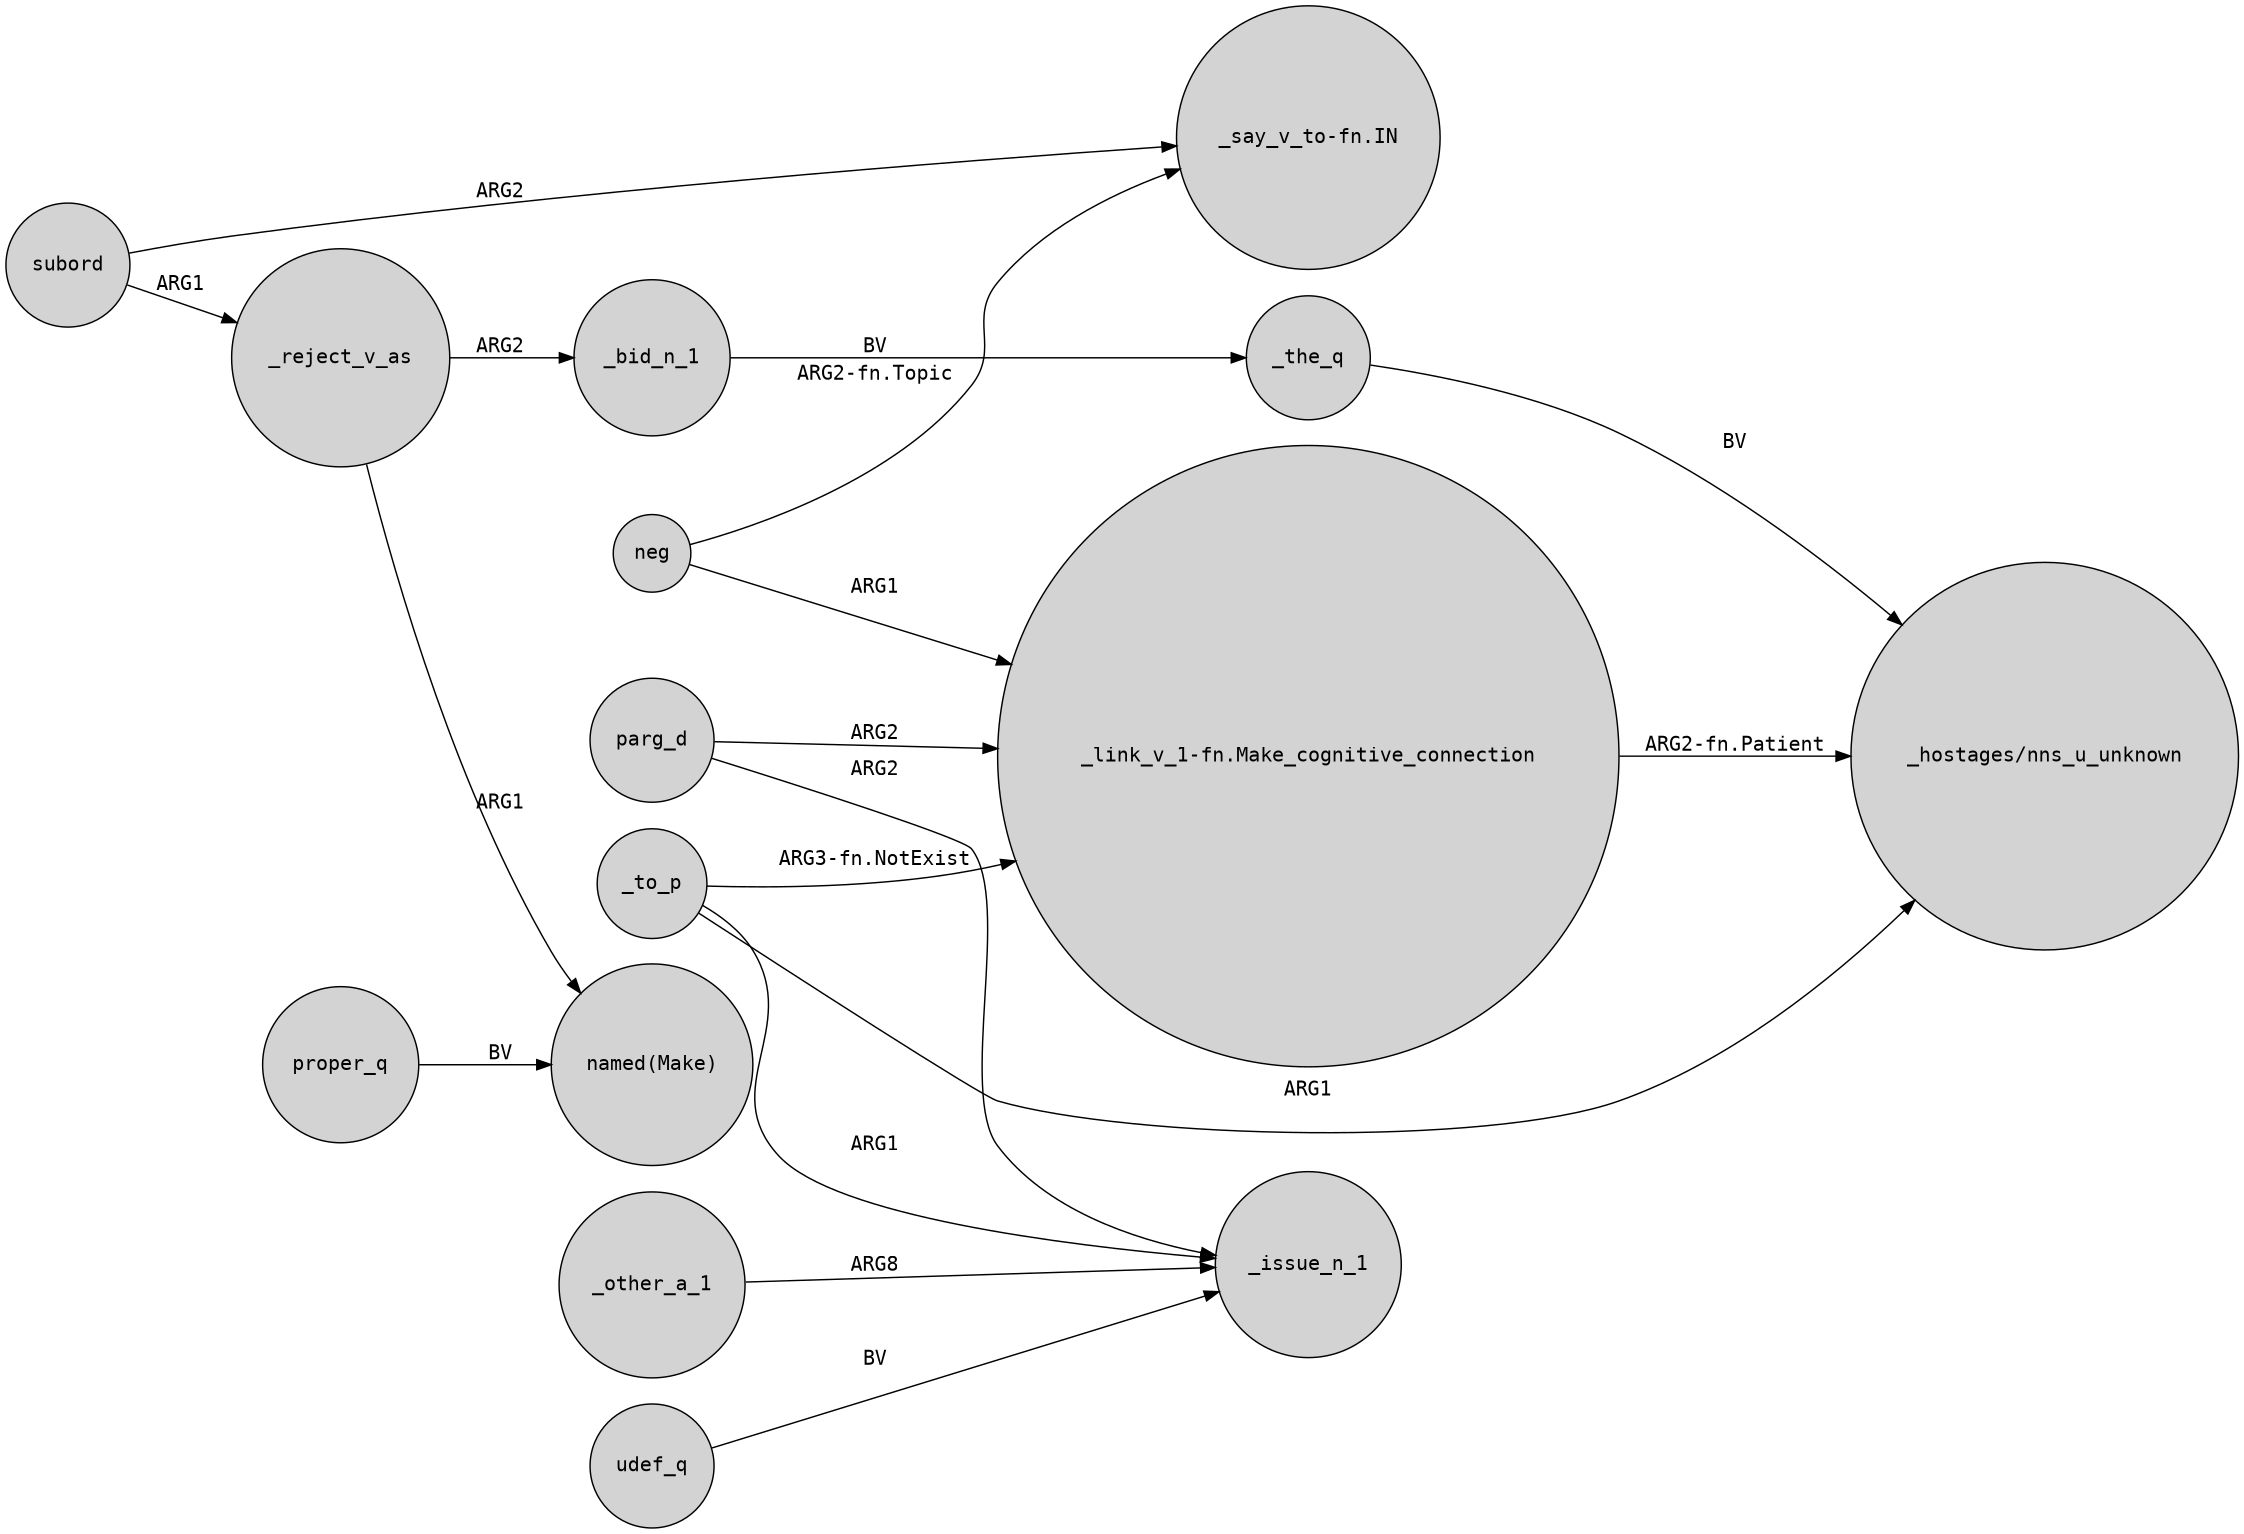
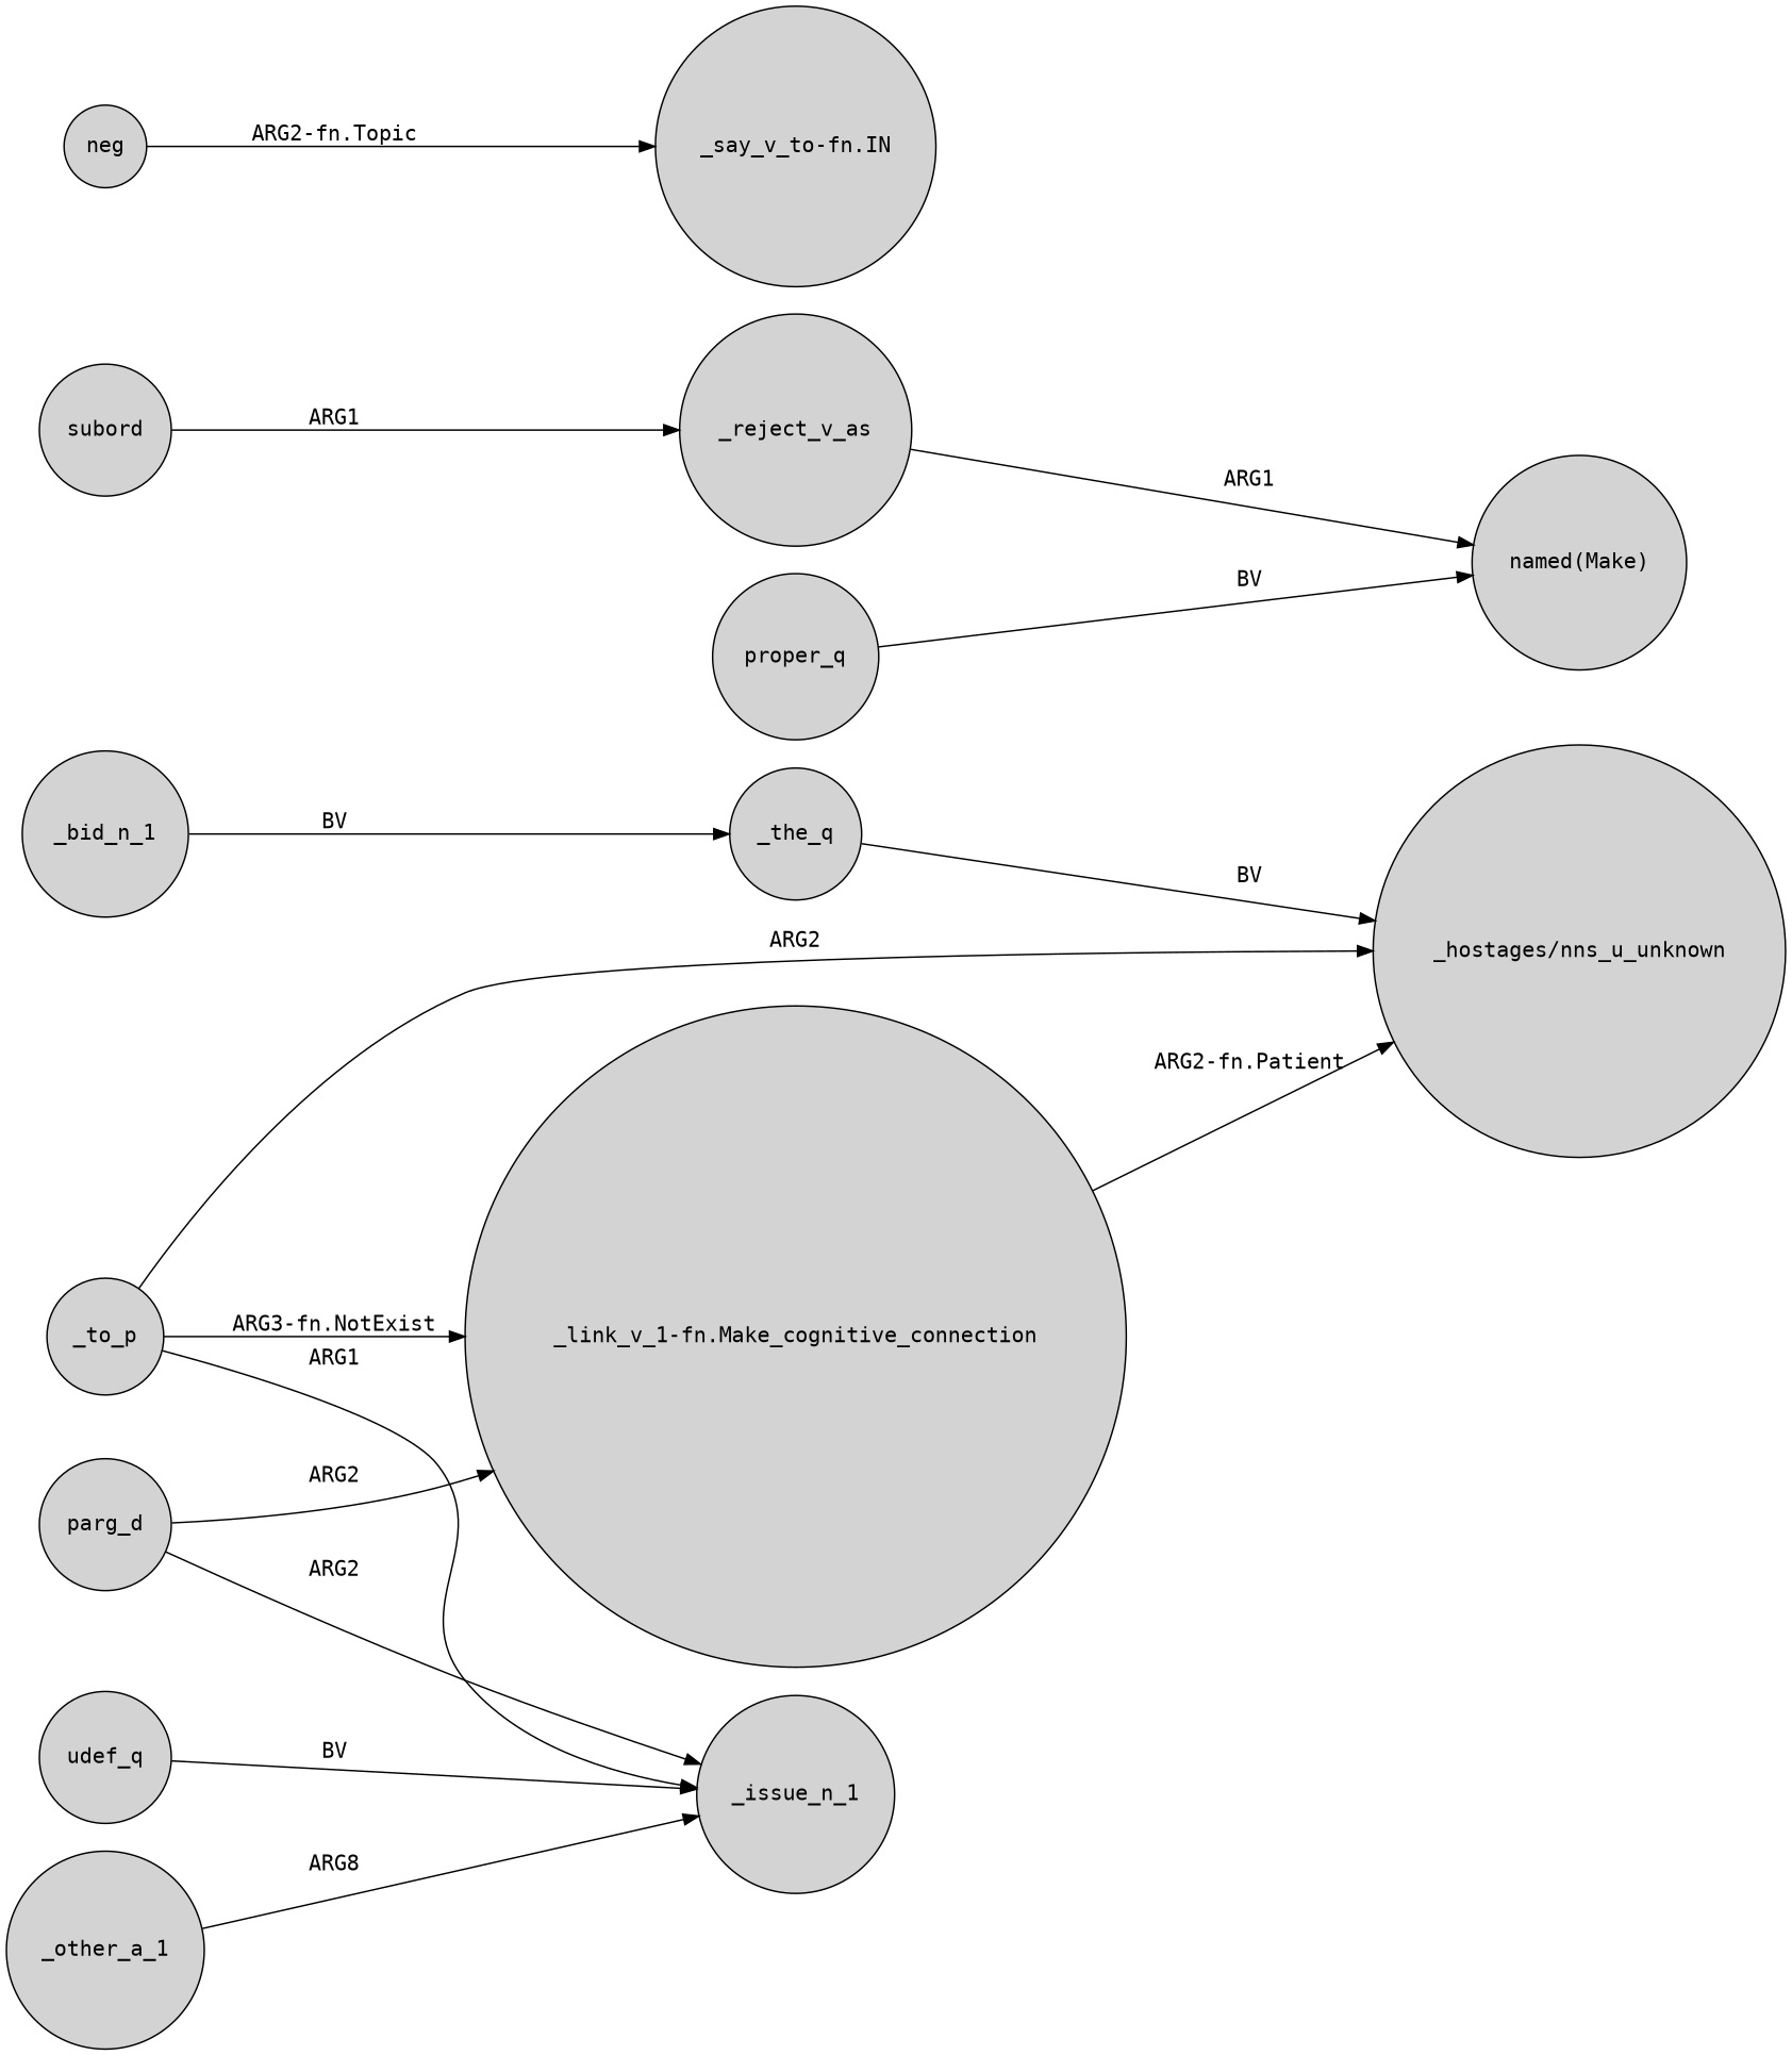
  digraph {
    fontname="DejaVu Sans Mono"
    rankdir=LR
    node [fontname="DejaVu Sans Mono" shape=circle style=filled]
    edge [fontname="DejaVu Sans Mono"]
    _the_q
    "_hostages/nns_u_unknown"
    _bid_n_1
    subord
    "_say_v_to-fn.IN"
    _reject_v_as
    n7 [label="named(Make)"]
    neg
    "_link_v_1-fn.Make_cognitive_connection"
    _to_p
    _issue_n_1
    parg_d
    udef_q
    proper_q
    _other_a_1
    _the_q -> "_hostages/nns_u_unknown" [label=BV]
    _bid_n_1 -> _the_q [label=BV]
-   subord -> "_say_v_to-fn.IN" [label=ARG2]
    subord -> _reject_v_as [label=ARG1]
-   _reject_v_as -> _bid_n_1 [label=ARG2]
    _reject_v_as -> n7 [label=ARG1]
    neg -> "_say_v_to-fn.IN" [label="ARG2-fn.Topic"]
-   neg -> "_link_v_1-fn.Make_cognitive_connection" [label=ARG1]
    "_link_v_1-fn.Make_cognitive_connection" -> "_hostages/nns_u_unknown" [label="ARG2-fn.Patient"]
-   _to_p -> "_hostages/nns_u_unknown" [label=ARG1]
+   _to_p -> "_hostages/nns_u_unknown" [label=ARG2]
    _to_p -> "_link_v_1-fn.Make_cognitive_connection" [label="ARG3-fn.NotExist"]
    _to_p -> _issue_n_1 [label=ARG1]
    parg_d -> "_link_v_1-fn.Make_cognitive_connection" [label=ARG2]
    parg_d -> _issue_n_1 [label=ARG2]
    udef_q -> _issue_n_1 [label=BV]
    proper_q -> n7 [label=BV]
    _other_a_1 -> _issue_n_1 [label=ARG8]
  }
